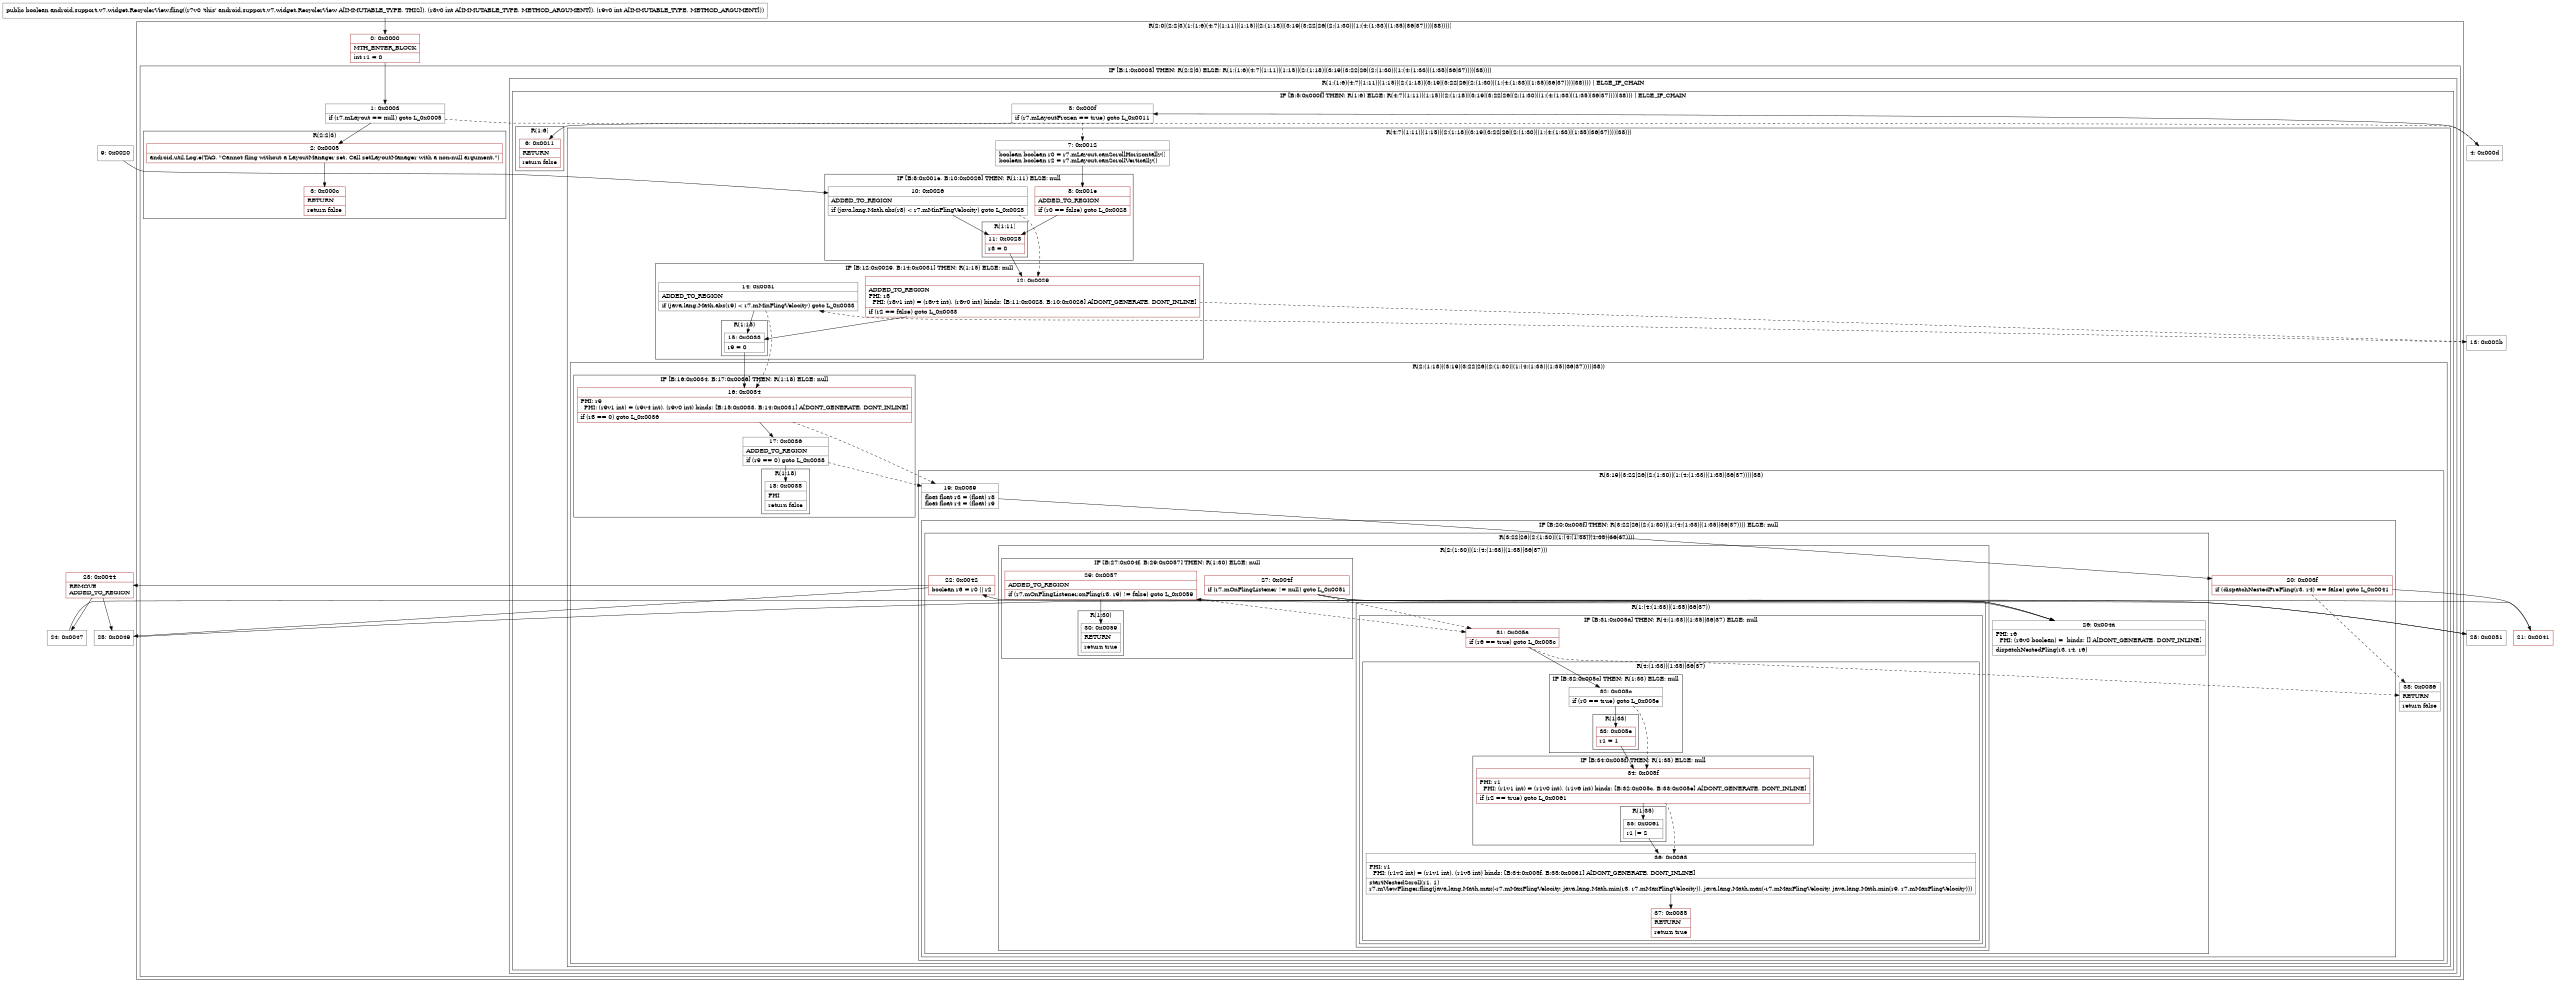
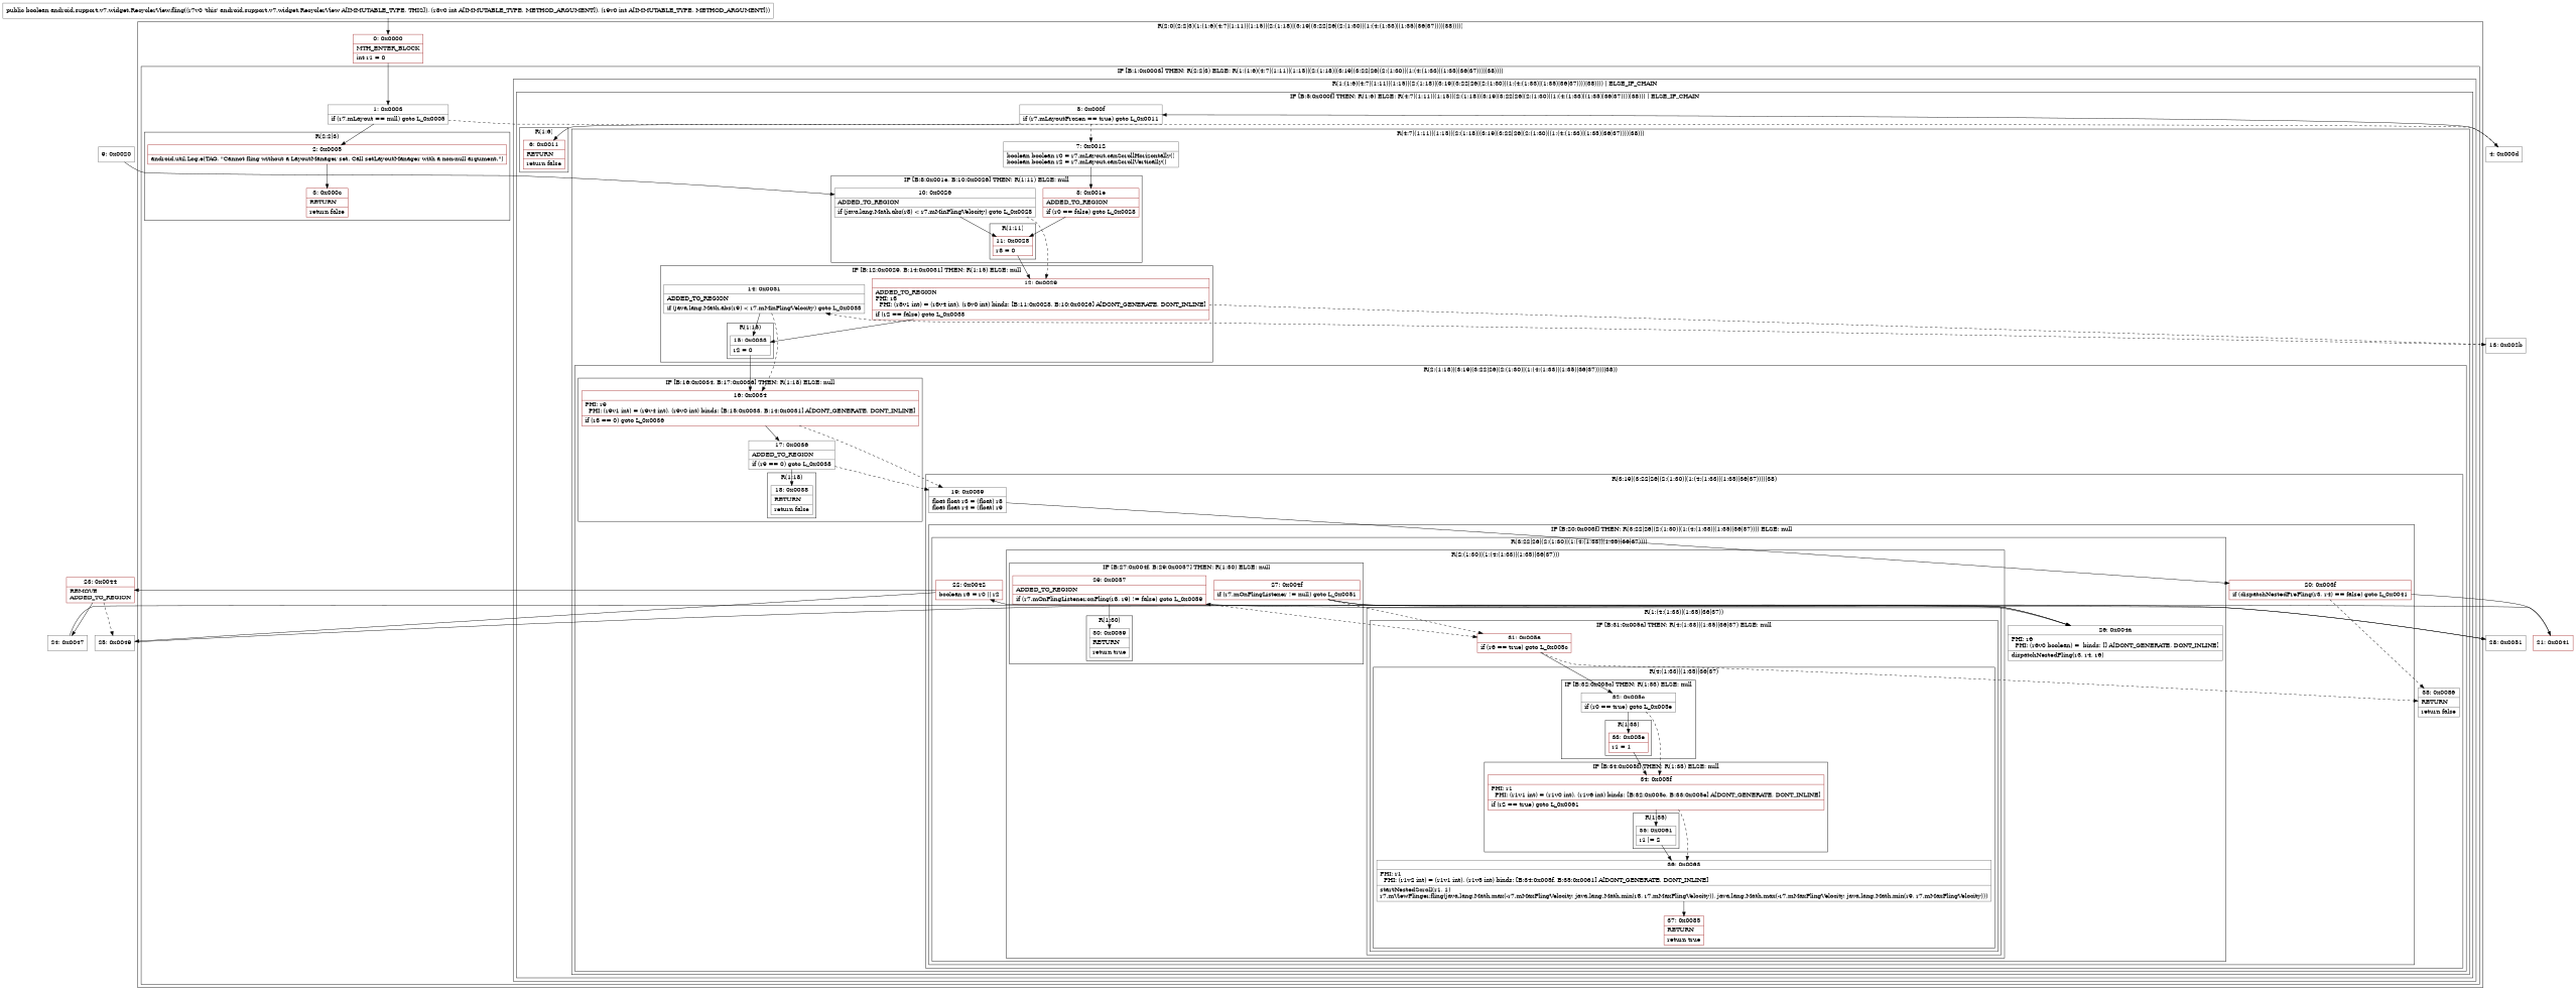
  digraph {
    node [color=gray40 shape=record]
    n1 [color=brown label="{2\:\ 0x0005|android.util.Log.e(TAG, \"Cannot fling without a LayoutManager set. Call setLayoutManager with a non\-null argument.\")\l}"]
    n2 [color=brown label="{3\:\ 0x000c|RETURN\l|return false\l}"]
    n3 [color=brown label="{6\:\ 0x0011|RETURN\l|return false\l}"]
    n4 [color=brown label="{11\:\ 0x0028|r8 = 0\l}"]
    n5 [color=brown label="{8\:\ 0x001e|ADDED_TO_REGION\l|if (r0 == false) goto L_0x0028\l}"]
    n6 [label="{10\:\ 0x0026|ADDED_TO_REGION\l|if (java.lang.Math.abs(r8) \< r7.mMinFlingVelocity) goto L_0x0028\l}"]
-   n7 [label="{15\:\ 0x0033|r9 = 0\l}"]
+   n7 [label="{15\:\ 0x0033|r2 = 0\l}"]
    n8 [color=brown label="{12\:\ 0x0029|ADDED_TO_REGION\lPHI: r8 \l  PHI: (r8v1 int) = (r8v4 int), (r8v0 int) binds: [B:11:0x0028, B:10:0x0026] A[DONT_GENERATE, DONT_INLINE]\l|if (r2 == false) goto L_0x0033\l}"]
    n9 [label="{14\:\ 0x0031|ADDED_TO_REGION\l|if (java.lang.Math.abs(r9) \< r7.mMinFlingVelocity) goto L_0x0033\l}"]
-   n10 [label="{18\:\ 0x0038|PHI\l|return false\l}"]
+   n10 [label="{18\:\ 0x0038|RETURN\l|return false\l}"]
    n11 [color=brown label="{16\:\ 0x0034|PHI: r9 \l  PHI: (r9v1 int) = (r9v4 int), (r9v0 int) binds: [B:15:0x0033, B:14:0x0031] A[DONT_GENERATE, DONT_INLINE]\l|if (r8 == 0) goto L_0x0036\l}"]
    n12 [label="{17\:\ 0x0036|ADDED_TO_REGION\l|if (r9 == 0) goto L_0x0038\l}"]
    n13 [label="{30\:\ 0x0059|RETURN\l|return true\l}"]
    n14 [color=brown label="{27\:\ 0x004f|if (r7.mOnFlingListener != null) goto L_0x0051\l}"]
    n15 [color=brown label="{29\:\ 0x0057|ADDED_TO_REGION\l|if (r7.mOnFlingListener.onFling(r8, r9) != false) goto L_0x0059\l}"]
    n16 [color=brown label="{33\:\ 0x005e|r1 = 1\l}"]
    n17 [label="{32\:\ 0x005c|if (r0 == true) goto L_0x005e\l}"]
    n18 [label="{35\:\ 0x0061|r1 \|= 2\l}"]
    n19 [color=brown label="{34\:\ 0x005f|PHI: r1 \l  PHI: (r1v1 int) = (r1v0 int), (r1v6 int) binds: [B:32:0x005c, B:33:0x005e] A[DONT_GENERATE, DONT_INLINE]\l|if (r2 == true) goto L_0x0061\l}"]
    n20 [label="{36\:\ 0x0063|PHI: r1 \l  PHI: (r1v2 int) = (r1v1 int), (r1v5 int) binds: [B:34:0x005f, B:35:0x0061] A[DONT_GENERATE, DONT_INLINE]\l|startNestedScroll(r1, 1)\lr7.mViewFlinger.fling(java.lang.Math.max(\-r7.mMaxFlingVelocity, java.lang.Math.min(r8, r7.mMaxFlingVelocity)), java.lang.Math.max(\-r7.mMaxFlingVelocity, java.lang.Math.min(r9, r7.mMaxFlingVelocity)))\l}"]
    n21 [color=brown label="{37\:\ 0x0085|RETURN\l|return true\l}"]
    n22 [color=brown label="{31\:\ 0x005a|if (r6 == true) goto L_0x005c\l}"]
    n23 [color=brown label="{22\:\ 0x0042|boolean r6 = r0 \|\| r2\l}"]
    n24 [label="{26\:\ 0x004a|PHI: r6 \l  PHI: (r6v0 boolean) =  binds: [] A[DONT_GENERATE, DONT_INLINE]\l|dispatchNestedFling(r3, r4, r6)\l}"]
    n25 [color=brown label="{20\:\ 0x003f|if (dispatchNestedPreFling(r3, r4) == false) goto L_0x0041\l}"]
    n26 [label="{19\:\ 0x0039|float float r3 = (float) r8\lfloat float r4 = (float) r9\l}"]
    n27 [label="{38\:\ 0x0086|RETURN\l|return false\l}"]
    n28 [label="{7\:\ 0x0012|boolean boolean r0 = r7.mLayout.canScrollHorizontally()\lboolean boolean r2 = r7.mLayout.canScrollVertically()\l}"]
    n29 [label="{5\:\ 0x000f|if (r7.mLayoutFrozen == true) goto L_0x0011\l}"]
    n30 [label="{1\:\ 0x0003|if (r7.mLayout == null) goto L_0x0005\l}"]
    n31 [color=brown label="{0\:\ 0x0000|MTH_ENTER_BLOCK\l|int r1 = 0\l}"]
    n32 [label="{13\:\ 0x002b}"]
    n33 [label="{28\:\ 0x0051}"]
    n34 [color=brown label="{23\:\ 0x0044|REMOVE\lADDED_TO_REGION\l}"]
    n35 [label="{25\:\ 0x0049}"]
    n36 [color=brown label="{21\:\ 0x0041}"]
    n37 [label="{4\:\ 0x000d}"]
    n38 [label="{9\:\ 0x0020}"]
    n39 [label="{24\:\ 0x0047}"]
    n40 [label="{public boolean android.support.v7.widget.RecyclerView.fling((r7v0 'this' android.support.v7.widget.RecyclerView A[IMMUTABLE_TYPE, THIS]), (r8v0 int A[IMMUTABLE_TYPE, METHOD_ARGUMENT]), (r9v0 int A[IMMUTABLE_TYPE, METHOD_ARGUMENT])) }"]
    subgraph cluster_1 {
      label="R(2:0|(2:2|3)(1:(1:6)(4:7|(1:11)|(1:15)|(2:(1:18)|(3:19|(3:22|26|(2:(1:30)|(1:(4:(1:33)|(1:35)|36|37))))|38)))))"
      n31
      subgraph cluster_2 {
        label="IF [B:1:0x0003] THEN: R(2:2|3) ELSE: R(1:(1:6)(4:7|(1:11)|(1:15)|(2:(1:18)|(3:19|(3:22|26|(2:(1:30)|(1:(4:(1:33)|(1:35)|36|37))))|38))))"
        n30
        subgraph cluster_3 {
          label="R(2:2|3)"
          n1
          n2
        }
        subgraph cluster_4 {
          label="R(1:(1:6)(4:7|(1:11)|(1:15)|(2:(1:18)|(3:19|(3:22|26|(2:(1:30)|(1:(4:(1:33)|(1:35)|36|37))))|38)))) | ELSE_IF_CHAIN\l"
          subgraph cluster_5 {
            label="IF [B:5:0x000f] THEN: R(1:6) ELSE: R(4:7|(1:11)|(1:15)|(2:(1:18)|(3:19|(3:22|26|(2:(1:30)|(1:(4:(1:33)|(1:35)|36|37))))|38))) | ELSE_IF_CHAIN\l"
            n29
            subgraph cluster_6 {
              label="R(1:6)"
              n3
            }
            subgraph cluster_7 {
              label="R(4:7|(1:11)|(1:15)|(2:(1:18)|(3:19|(3:22|26|(2:(1:30)|(1:(4:(1:33)|(1:35)|36|37))))|38)))"
              n28
              subgraph cluster_8 {
                label="IF [B:8:0x001e, B:10:0x0026] THEN: R(1:11) ELSE: null"
                n5
                n6
                subgraph cluster_9 {
                  label="R(1:11)"
                  n4
                }
              }
              subgraph cluster_10 {
                label="IF [B:12:0x0029, B:14:0x0031] THEN: R(1:15) ELSE: null"
                n8
                n9
                subgraph cluster_11 {
                  label="R(1:15)"
                  n7
                }
              }
              subgraph cluster_12 {
                label="R(2:(1:18)|(3:19|(3:22|26|(2:(1:30)|(1:(4:(1:33)|(1:35)|36|37))))|38))"
                subgraph cluster_13 {
                  label="IF [B:16:0x0034, B:17:0x0036] THEN: R(1:18) ELSE: null"
                  n11
                  n12
                  subgraph cluster_14 {
                    label="R(1:18)"
                    n10
                  }
                }
                subgraph cluster_15 {
                  label="R(3:19|(3:22|26|(2:(1:30)|(1:(4:(1:33)|(1:35)|36|37))))|38)"
                  n26
                  n27
                  subgraph cluster_16 {
                    label="IF [B:20:0x003f] THEN: R(3:22|26|(2:(1:30)|(1:(4:(1:33)|(1:35)|36|37)))) ELSE: null"
                    n25
                    subgraph cluster_17 {
                      label="R(3:22|26|(2:(1:30)|(1:(4:(1:33)|(1:35)|36|37))))"
                      n23
                      n24
                      subgraph cluster_18 {
                        label="R(2:(1:30)|(1:(4:(1:33)|(1:35)|36|37)))"
                        subgraph cluster_19 {
                          label="IF [B:27:0x004f, B:29:0x0057] THEN: R(1:30) ELSE: null"
                          n14
                          n15
                          subgraph cluster_20 {
                            label="R(1:30)"
                            n13
                          }
                        }
                        subgraph cluster_21 {
                          label="R(1:(4:(1:33)|(1:35)|36|37))"
                          subgraph cluster_22 {
                            label="IF [B:31:0x005a] THEN: R(4:(1:33)|(1:35)|36|37) ELSE: null"
                            n22
                            subgraph cluster_23 {
                              label="R(4:(1:33)|(1:35)|36|37)"
                              n20
                              n21
                              subgraph cluster_24 {
                                label="IF [B:32:0x005c] THEN: R(1:33) ELSE: null"
                                n17
                                subgraph cluster_25 {
                                  label="R(1:33)"
                                  n16
                                }
                              }
                              subgraph cluster_26 {
                                label="IF [B:34:0x005f] THEN: R(1:35) ELSE: null"
                                n19
                                subgraph cluster_27 {
                                  label="R(1:35)"
                                  n18
                                }
                              }
                            }
                          }
                        }
                      }
                    }
                  }
                }
              }
            }
          }
        }
      }
    }
    n1 -> n2
    n4 -> n8
    n5 -> n4
    n6 -> n4
    n6 -> n8 [style=dashed]
    n7 -> n11
    n8 -> n7
    n8 -> n32 [style=dashed]
    n9 -> n7
    n9 -> n11 [style=dashed]
    n11 -> n12
    n11 -> n26 [style=dashed]
    n12 -> n10
    n12 -> n26 [style=dashed]
    n14 -> n22 [style=dashed]
    n14 -> n24
    n14 -> n33
    n15 -> n13
    n15 -> n22 [style=dashed]
    n16 -> n19
    n17 -> n16
    n17 -> n19 [style=dashed]
    n18 -> n20
    n19 -> n18
    n19 -> n20 [style=dashed]
    n20 -> n21
    n22 -> n17
    n22 -> n27 [style=dashed]
    n23 -> n34
    n23 -> n35
    n25 -> n27 [style=dashed]
    n25 -> n36
    n26 -> n25
    n28 -> n5
    n29 -> n3
    n29 -> n28 [style=dashed]
    n30 -> n1
    n30 -> n37 [style=dashed]
    n31 -> n30
    n32 -> n9 [style=dashed]
    n33 -> n15
-   n34 -> n35
+   n34 -> n35 [style=dashed]
    n34 -> n39
    n35 -> n24
    n36 -> n23
    n37 -> n29
    n38 -> n6
    n39 -> n24
    n40 -> n31
  }
